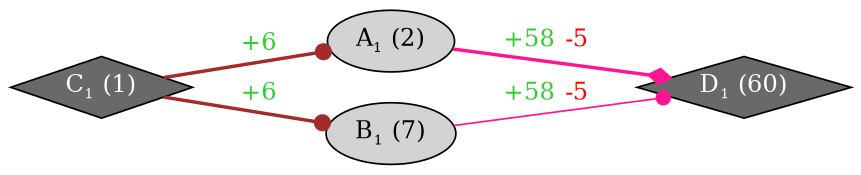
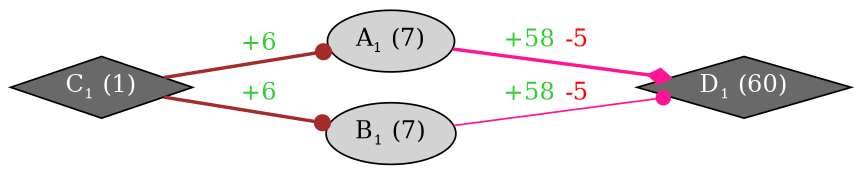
  digraph {
    rankdir=LR
    node [fillcolor=lightgray style=filled]
    edge [color=deeppink style=bold arrowhead=dot]
-   n1 [label=<A<sub><font point-size="10">1</font></sub> (2)>]
+   n1 [label=<A<sub><font point-size="10">1</font></sub> (7)>]
    n2 [fillcolor=dimgray fontcolor=white label=<D<sub><font point-size="10">1</font></sub> (60)> shape=diamond]
    n3 [label=<B<sub><font point-size="10">1</font></sub> (7)>]
    n4 [fillcolor=dimgray fontcolor=white label=<C<sub><font point-size="10">1</font></sub> (1)> shape=diamond]
    n1 -> n2 [label=<  <font color="limegreen">+58</font> <font color="red">-5</font>  > arrowhead=diamond]
    n3 -> n2 [label=<  <font color="limegreen">+58</font> <font color="red">-5</font>  > style=solid]
    n4 -> n1 [label=<  <font color="limegreen">+6</font>  > color=brown]
    n4 -> n3 [label=<  <font color="limegreen">+6</font>  > color=brown]
  }
